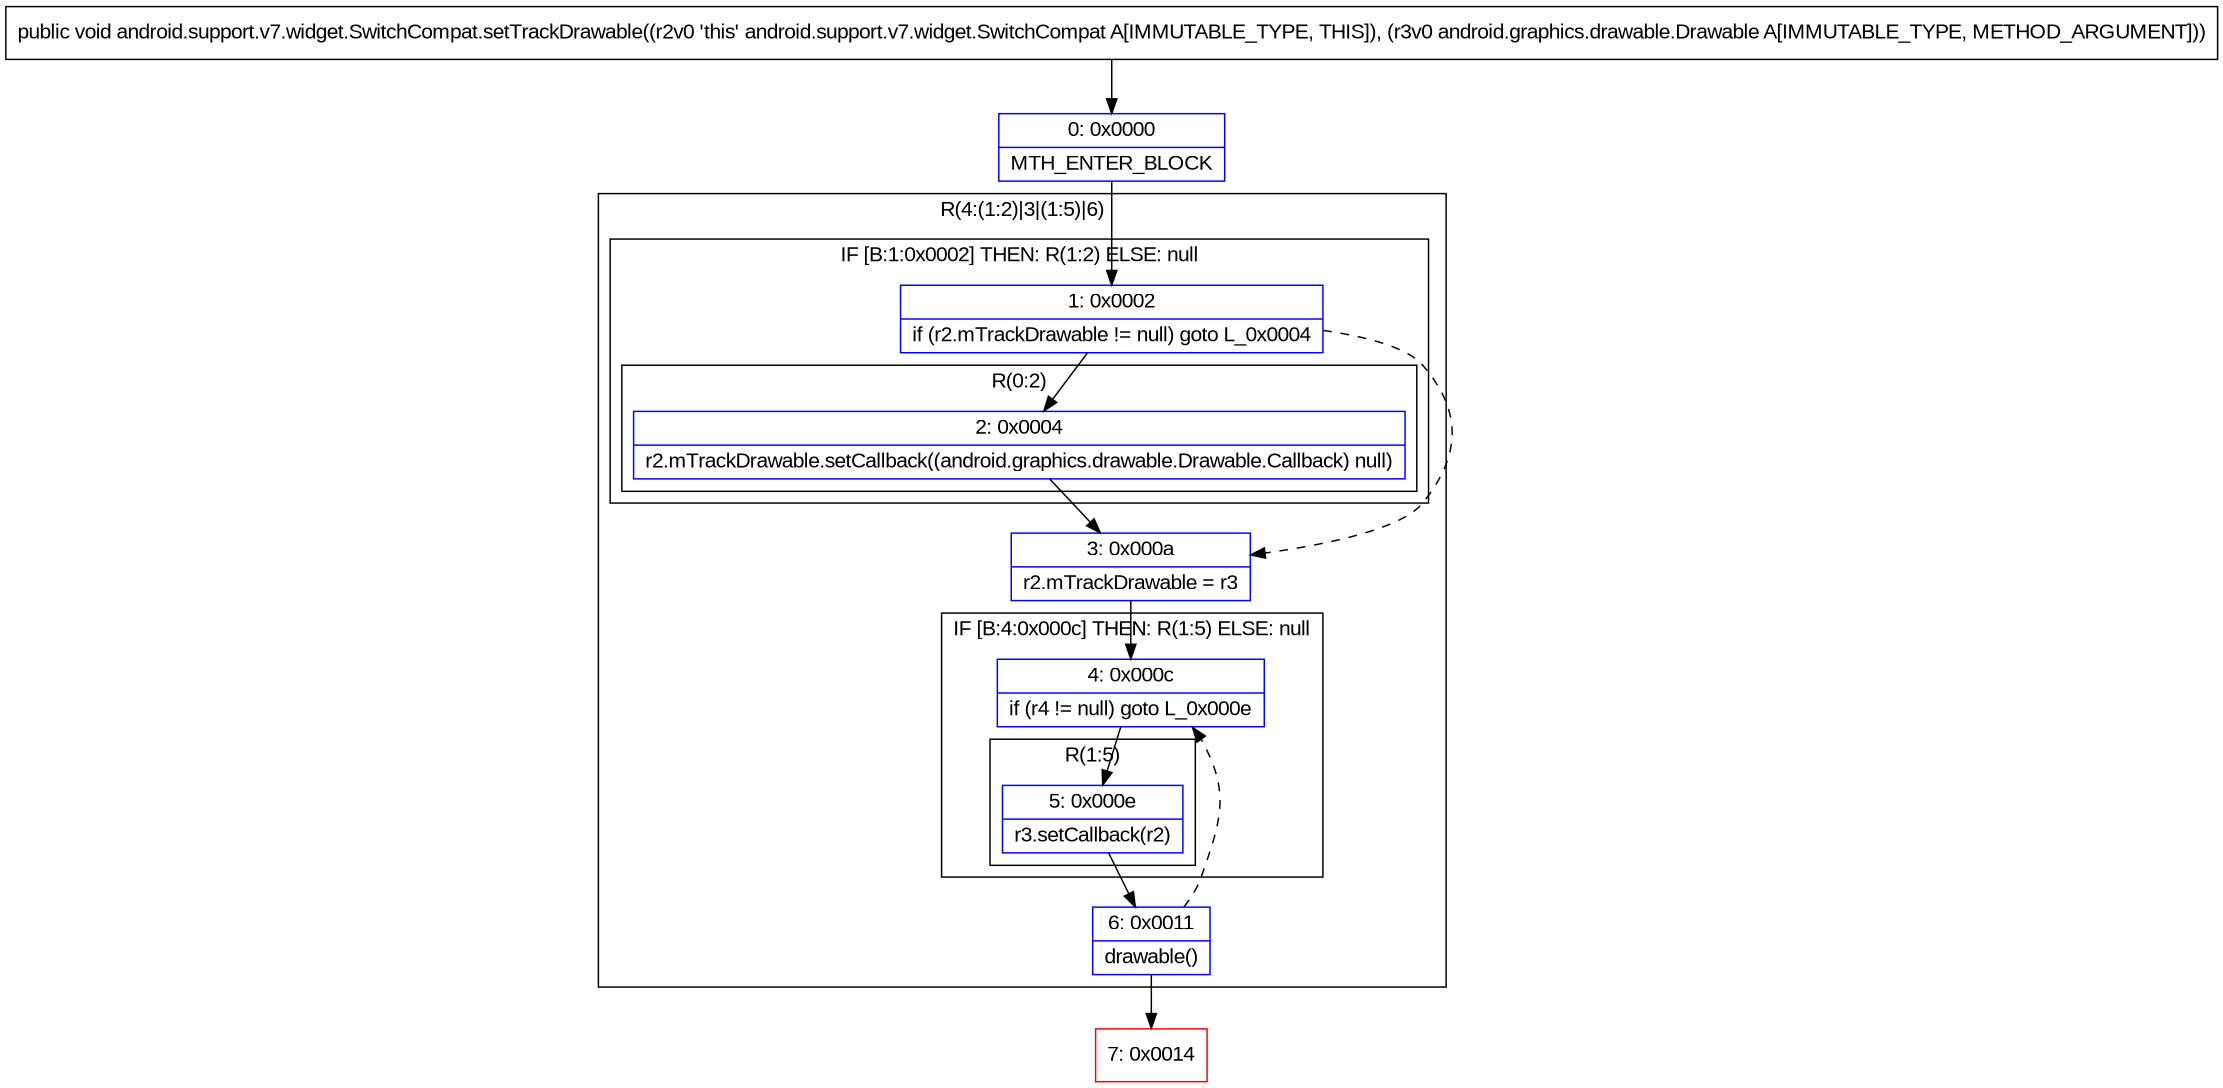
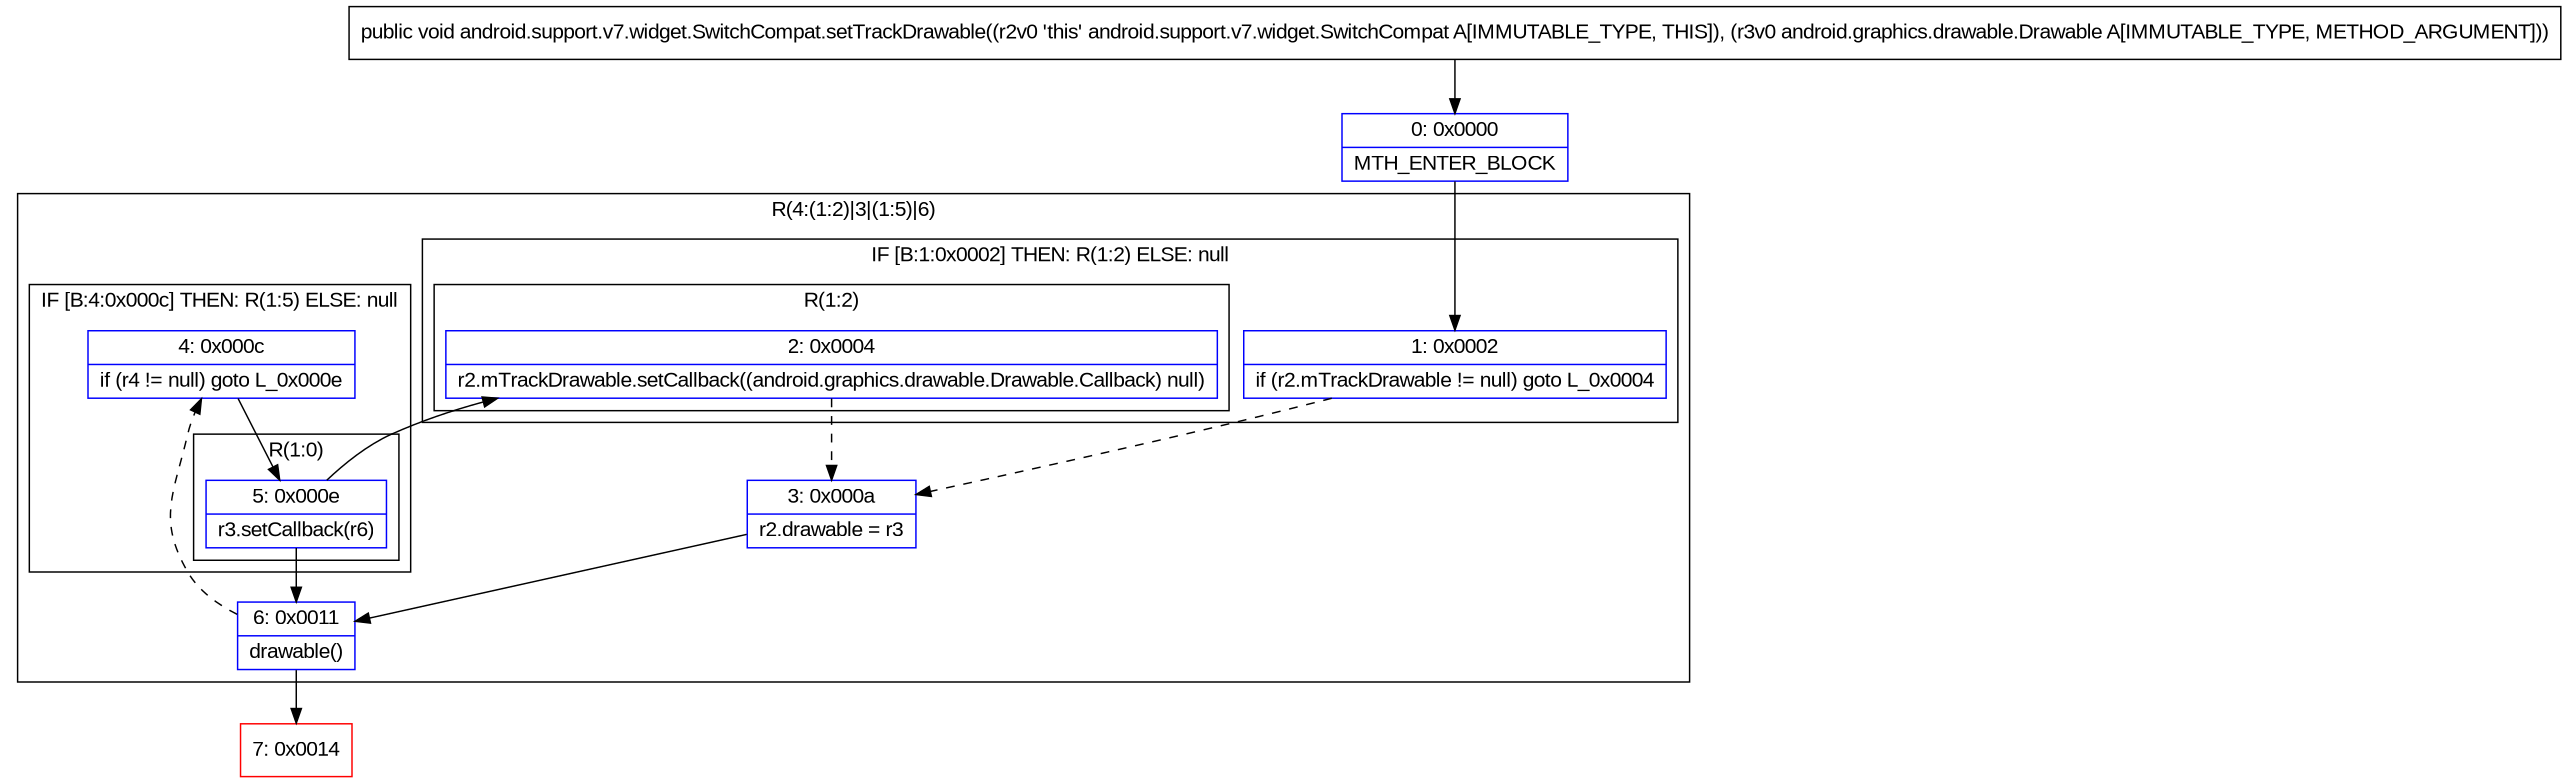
  digraph {
    fontname="Liberation Sans"
    node [color=blue fontname="Liberation Sans" shape=record]
    edge [fontname="Liberation Sans"]
    n1 [label="{2\:\ 0x0004|r2.mTrackDrawable.setCallback((android.graphics.drawable.Drawable.Callback) null)\l}"]
    n2 [label="{1\:\ 0x0002|if (r2.mTrackDrawable != null) goto L_0x0004\l}"]
-   n3 [label="{5\:\ 0x000e|r3.setCallback(r2)\l}"]
+   n3 [label="{5\:\ 0x000e|r3.setCallback(r6)\l}"]
    n4 [label="{4\:\ 0x000c|if (r4 != null) goto L_0x000e\l}"]
-   n5 [label="{3\:\ 0x000a|r2.mTrackDrawable = r3\l}"]
+   n5 [label="{3\:\ 0x000a|r2.drawable = r3\l}"]
    n6 [label="{6\:\ 0x0011|drawable()\l}"]
    n7 [color=red label="{7\:\ 0x0014}"]
    n8 [label="{0\:\ 0x0000|MTH_ENTER_BLOCK\l}"]
    n9 [label="{public void android.support.v7.widget.SwitchCompat.setTrackDrawable((r2v0 'this' android.support.v7.widget.SwitchCompat A[IMMUTABLE_TYPE, THIS]), (r3v0 android.graphics.drawable.Drawable A[IMMUTABLE_TYPE, METHOD_ARGUMENT])) }" color=""]
    subgraph cluster_1 {
      label="R(4:(1:2)|3|(1:5)|6)"
      n5
      n6
      subgraph cluster_2 {
        label="IF [B:1:0x0002] THEN: R(1:2) ELSE: null"
        n2
        subgraph cluster_3 {
-         label="R(0:2)"
+         label="R(1:2)"
          n1
        }
      }
      subgraph cluster_4 {
        label="IF [B:4:0x000c] THEN: R(1:5) ELSE: null"
        n4
        subgraph cluster_5 {
-         label="R(1:5)"
+         label="R(1:0)"
          n3
        }
      }
    }
-   n1 -> n5
-   n2 -> n1
+   n1 -> n5 [style=dashed]
+   n3 -> n1
    n2 -> n5 [style=dashed]
    n3 -> n6
    n4 -> n3
-   n5 -> n4
+   n5 -> n6
    n6 -> n4 [style=dashed]
    n6 -> n7
    n8 -> n2
    n9 -> n8
  }
